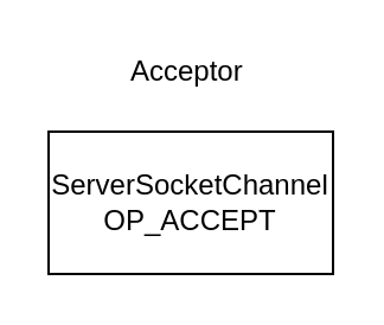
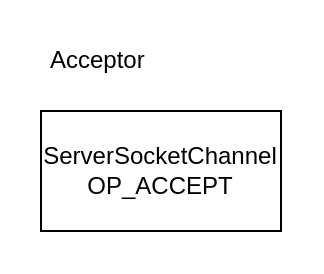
  <mxCell id="0" />
  <mxCell id="1" parent="0" />
  <mxCell id="2" value="ServerSocketChannel&lt;br&gt;OP_ACCEPT" style="rounded=0;whiteSpace=wrap;html=1;" vertex="1" parent="1"><mxGeometry x="20" y="55" width="120" height="60" as="geometry" /></mxCell>
- <mxCell id="3" value="Acceptor" style="text;html=1;resizable=0;points=[];autosize=1;align=left;verticalAlign=top;spacingTop=-4;" vertex="1" parent="1"><mxGeometry x="53" y="20" width="60" height="20" as="geometry" /></mxCell>
+ <mxCell id="3" value="Acceptor" style="text;html=1;resizable=0;points=[];autosize=1;align=left;verticalAlign=top;spacingTop=-4;" vertex="1" parent="1"><mxGeometry x="23" y="20" width="60" height="20" as="geometry" /></mxCell>
